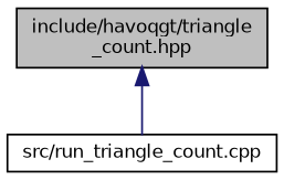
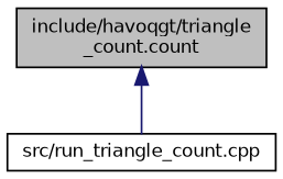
  digraph {
    node [color=black fontname=Helvetica fontsize=10 shape=record style=filled]
-   n1 [fillcolor=grey75 fontcolor=black height=0.2 label="include/havoqgt/triangle\l_count.hpp" width=0.4]
+   n1 [fillcolor=grey75 fontcolor=black height=0.2 label="include/havoqgt/triangle\l_count.count" width=0.4]
    n2 [fillcolor=white height=0.2 label="src/run_triangle_count.cpp" width=0.4]
    n1 -> n2 [color=midnightblue dir=back fontname=Helvetica fontsize=10 labelfontname=Helvetica labelfontsize=10 style=solid]
  }
